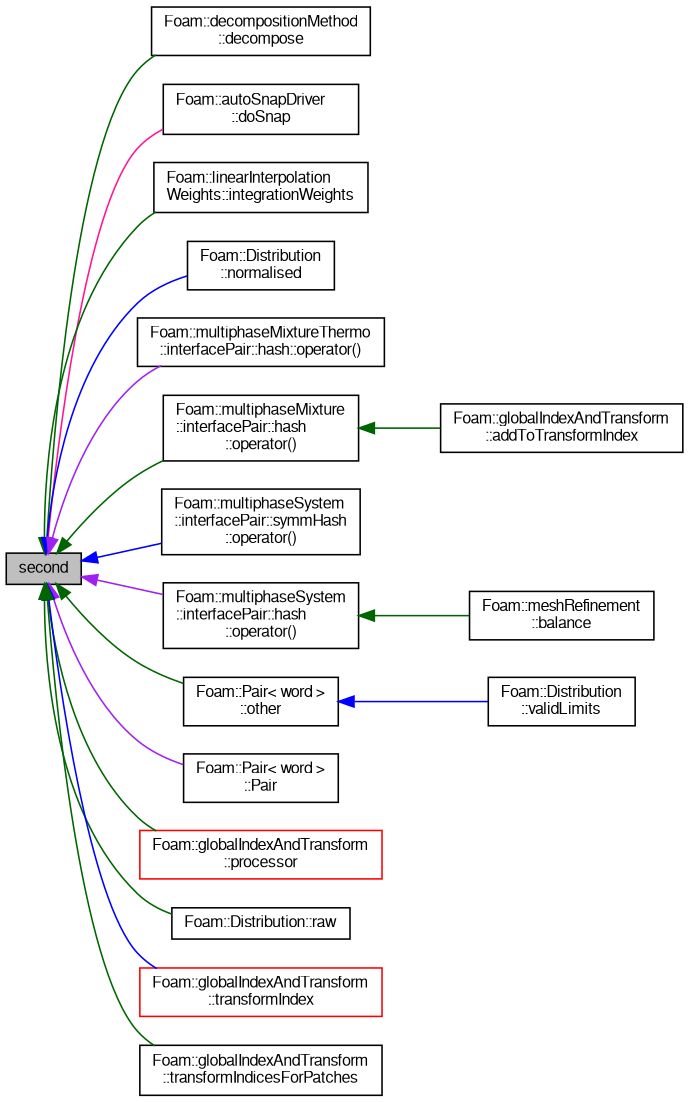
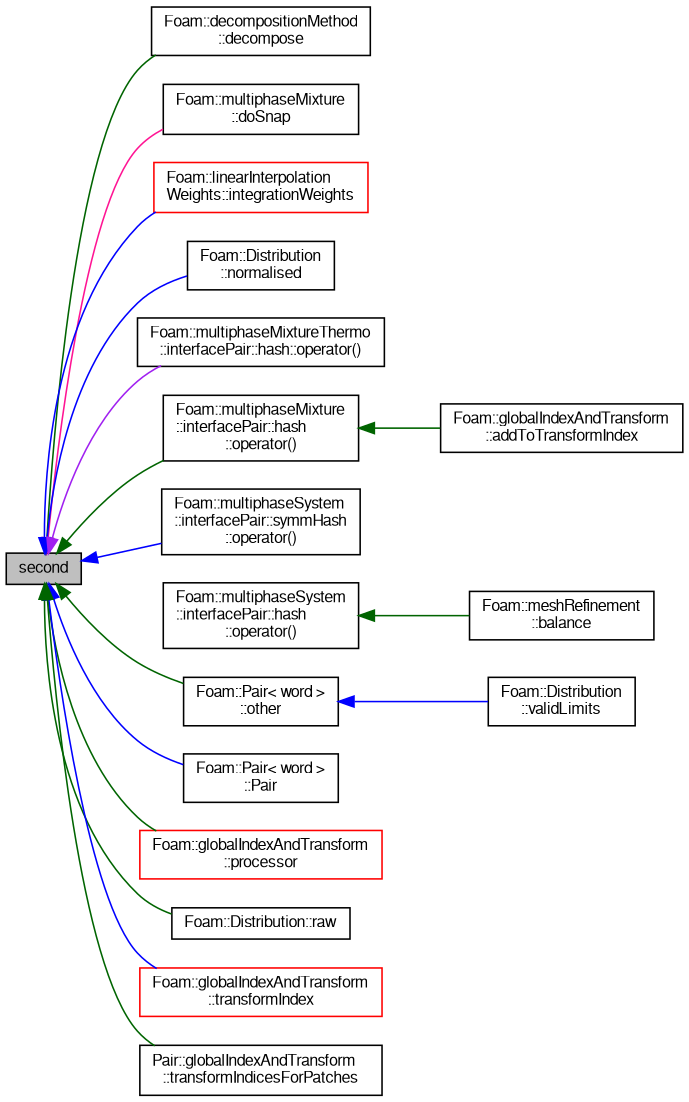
  digraph {
    rankdir=LR
    node [color=black fontname=FreeSans fontsize=10 shape=record]
    edge [color=darkgreen dir=back fontname=FreeSans fontsize=10 labelfontname=FreeSans labelfontsize=10 style=solid]
    n1 [fillcolor=grey75 fontcolor=black height=0.2 label=second style=filled width=0.4]
    n2 [height=0.2 label="Foam::decompositionMethod\l::decompose" width=0.4]
-   n3 [height=0.2 label="Foam::autoSnapDriver\l::doSnap" width=0.4]
-   n4 [height=0.2 label="Foam::linearInterpolation\lWeights::integrationWeights" width=0.4]
+   n3 [height=0.2 label="Foam::multiphaseMixture\l::doSnap" width=0.4]
+   n4 [color=red height=0.2 label="Foam::linearInterpolation\lWeights::integrationWeights" width=0.4]
    n5 [height=0.2 label="Foam::Distribution\l::normalised" width=0.4]
    n6 [height=0.2 label="Foam::multiphaseMixtureThermo\l::interfacePair::hash::operator()" width=0.4]
    n7 [height=0.2 label="Foam::multiphaseMixture\l::interfacePair::hash\l::operator()" width=0.4]
    n8 [height=0.2 label="Foam::multiphaseSystem\l::interfacePair::symmHash\l::operator()" width=0.4]
    n9 [height=0.2 label="Foam::multiphaseSystem\l::interfacePair::hash\l::operator()" width=0.4]
    n10 [height=0.2 label="Foam::Pair\< word \>\l::other" width=0.4]
    n11 [height=0.2 label="Foam::Pair\< word \>\l::Pair" width=0.4]
    n12 [color=red height=0.2 label="Foam::globalIndexAndTransform\l::processor" width=0.4]
    n13 [height=0.2 label="Foam::Distribution::raw" width=0.4]
    n14 [color=red height=0.2 label="Foam::globalIndexAndTransform\l::transformIndex" width=0.4]
-   n15 [height=0.2 label="Foam::globalIndexAndTransform\l::transformIndicesForPatches" width=0.4]
+   n15 [height=0.2 label="Pair::globalIndexAndTransform\l::transformIndicesForPatches" width=0.4]
    n16 [height=0.2 label="Foam::globalIndexAndTransform\l::addToTransformIndex" width=0.4]
    n17 [height=0.2 label="Foam::meshRefinement\l::balance" width=0.4]
    n18 [height=0.2 label="Foam::Distribution\l::validLimits" width=0.4]
    n1 -> n2
    n1 -> n3 [color=deeppink]
-   n1 -> n4
+   n1 -> n4 [color=blue]
    n1 -> n5 [color=blue]
    n1 -> n6 [color=purple]
    n1 -> n7
    n1 -> n8 [color=blue]
-   n1 -> n9 [color=purple]
    n1 -> n10
-   n1 -> n11 [color=purple]
+   n1 -> n11 [color=blue]
    n1 -> n12
    n1 -> n13
    n1 -> n14 [color=blue]
    n1 -> n15
    n7 -> n16
    n9 -> n17
    n10 -> n18 [color=blue]
  }
